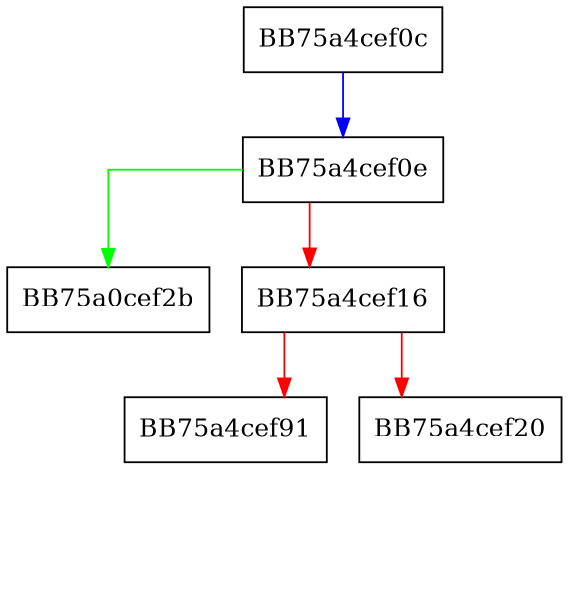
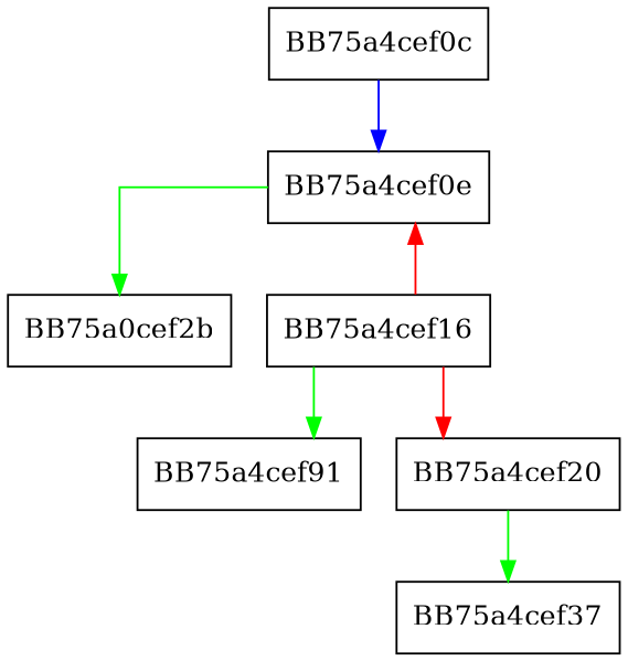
  digraph {
    splines=ortho
    node [shape=box]
    edge [color=green]
    BB75a4cef0c
    BB75a4cef0e
    n3 [label=BB75a0cef2b]
    BB75a4cef16
    n5 [label=BB75a4cef91]
    BB75a4cef20
+   BB75a4cef37
    BB75a4cef0c -> BB75a4cef0e [color=blue]
    BB75a4cef0e -> n3
-   BB75a4cef0e -> BB75a4cef16 [color=red]
-   BB75a4cef16 -> n5 [color=red]
+   BB75a4cef16 -> BB75a4cef0e [color=red]
+   BB75a4cef16 -> n5
    BB75a4cef16 -> BB75a4cef20 [color=red]
+   BB75a4cef20 -> BB75a4cef37
  }
